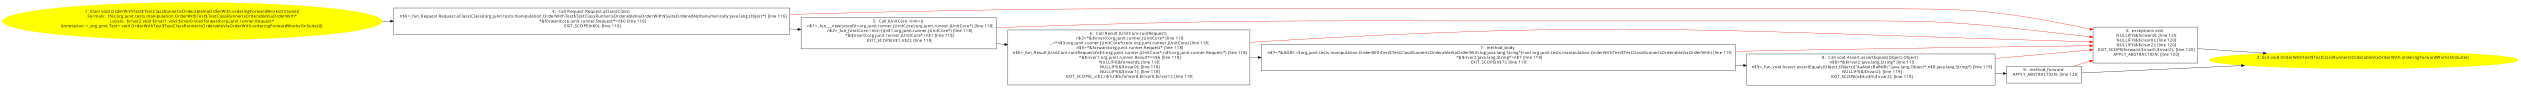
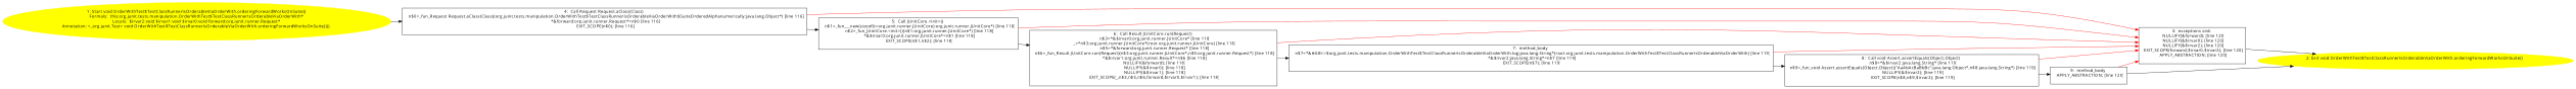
  digraph {
    rankdir=LR
    fontname="Open Sans"
    node [fontname="Open Sans" shape=box]
    edge [fontname="Open Sans"]
    n1 [color=yellow label="1: Start void OrderWithTest$TestClassRunnerIsOrderableViaOrderWith.orderingForwardWorksOnSuite()\nFormals:  this:org.junit.tests.manipulation.OrderWithTest$TestClassRunnerIsOrderableViaOrderWith*\nLocals:  $irvar2:void $irvar1:void $irvar0:void forward:org.junit.runner.Request*\nAnnotation: <_org.junit.Test> void OrderWithTest$TestClassRunnerIsOrderableViaOrderWith.orderingForwardWorksOnSuite()() \n  " style=filled shape=""]
    n2 [label="4:  Call Request Request.aClass(Class) \n   n$0=_fun_Request Request.aClass(Class)(org.junit.tests.manipulation.OrderWithTest$TestClassRunnerIsOrderableViaOrderWith$SuiteOrderedAlphanumerically:java.lang.Object*) [line 116]\n  *&forward:org.junit.runner.Request*=n$0 [line 116]\n  EXIT_SCOPE(n$0); [line 116]\n "]
    n3 [label="3:  exceptions sink \n   NULLIFY(&forward); [line 120]\n  NULLIFY(&$irvar0); [line 120]\n  NULLIFY(&$irvar2); [line 120]\n  EXIT_SCOPE(forward,$irvar0,$irvar2); [line 120]\n  APPLY_ABSTRACTION; [line 120]\n "]
    n4 [label="5:  Call JUnitCore.<init>() \n   n$1=_fun___new(sizeof(t=org.junit.runner.JUnitCore):org.junit.runner.JUnitCore*) [line 118]\n  n$2=_fun_JUnitCore.<init>()(n$1:org.junit.runner.JUnitCore*) [line 118]\n  *&$irvar0:org.junit.runner.JUnitCore*=n$1 [line 118]\n  EXIT_SCOPE(n$1,n$2); [line 118]\n "]
    n5 [color=yellow label="2: Exit void OrderWithTest$TestClassRunnerIsOrderableViaOrderWith.orderingForwardWorksOnSuite() \n  " style=filled shape=""]
    n6 [label="6:  Call Result JUnitCore.run(Request) \n   n$3=*&$irvar0:org.junit.runner.JUnitCore* [line 118]\n  _=*n$3:org.junit.runner.JUnitCore*(root org.junit.runner.JUnitCore) [line 118]\n  n$5=*&forward:org.junit.runner.Request* [line 118]\n  n$6=_fun_Result JUnitCore.run(Request)(n$3:org.junit.runner.JUnitCore*,n$5:org.junit.runner.Request*) [line 118]\n  *&$irvar1:org.junit.runner.Result*=n$6 [line 118]\n  NULLIFY(&forward); [line 118]\n  NULLIFY(&$irvar0); [line 118]\n  NULLIFY(&$irvar1); [line 118]\n  EXIT_SCOPE(_,n$3,n$5,n$6,forward,$irvar0,$irvar1); [line 118]\n "]
    n7 [label="7:  method_body \n   n$7=*&#GB<>$org.junit.tests.manipulation.OrderWithTest$TestClassRunnerIsOrderableViaOrderWith.log:java.lang.String*(root org.junit.tests.manipulation.OrderWithTest$TestClassRunnerIsOrderableViaOrderWith) [line 119]\n  *&$irvar2:java.lang.String*=n$7 [line 119]\n  EXIT_SCOPE(n$7); [line 119]\n "]
    n8 [label="8:  Call void Assert.assertEquals(Object,Object) \n   n$8=*&$irvar2:java.lang.String* [line 119]\n  n$9=_fun_void Assert.assertEquals(Object,Object)(\"AaAbAcBaBbBc\":java.lang.Object*,n$8:java.lang.String*) [line 119]\n  NULLIFY(&$irvar2); [line 119]\n  EXIT_SCOPE(n$8,n$9,$irvar2); [line 119]\n "]
-   n9 [label="9:  method_forward \n   APPLY_ABSTRACTION; [line 120]\n "]
+   n9 [label="9:  method_body \n   APPLY_ABSTRACTION; [line 120]\n "]
    n1 -> n2
    n2 -> n3 [color=red]
    n2 -> n4
    n3 -> n5
    n4 -> n3 [color=red]
    n4 -> n6
    n6 -> n3 [color=red]
    n6 -> n7
    n7 -> n3 [color=red]
    n7 -> n8
    n8 -> n3 [color=red]
    n8 -> n9
    n9 -> n3 [color=red]
    n9 -> n5
  }
